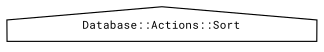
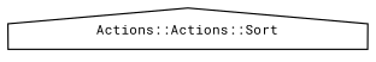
  digraph {
    rankdir=LR
    fontname="Roboto Mono"
-   n1 [color=black fillcolor=white fontname="Roboto Mono" fontsize=10 height=0.2 label="Database::Actions::Sort" shape=house style=filled width=0.4]
+   n1 [color=black fillcolor=white fontname="Roboto Mono" fontsize=10 height=0.2 label="Actions::Actions::Sort" shape=house style=filled width=0.4]
  }
